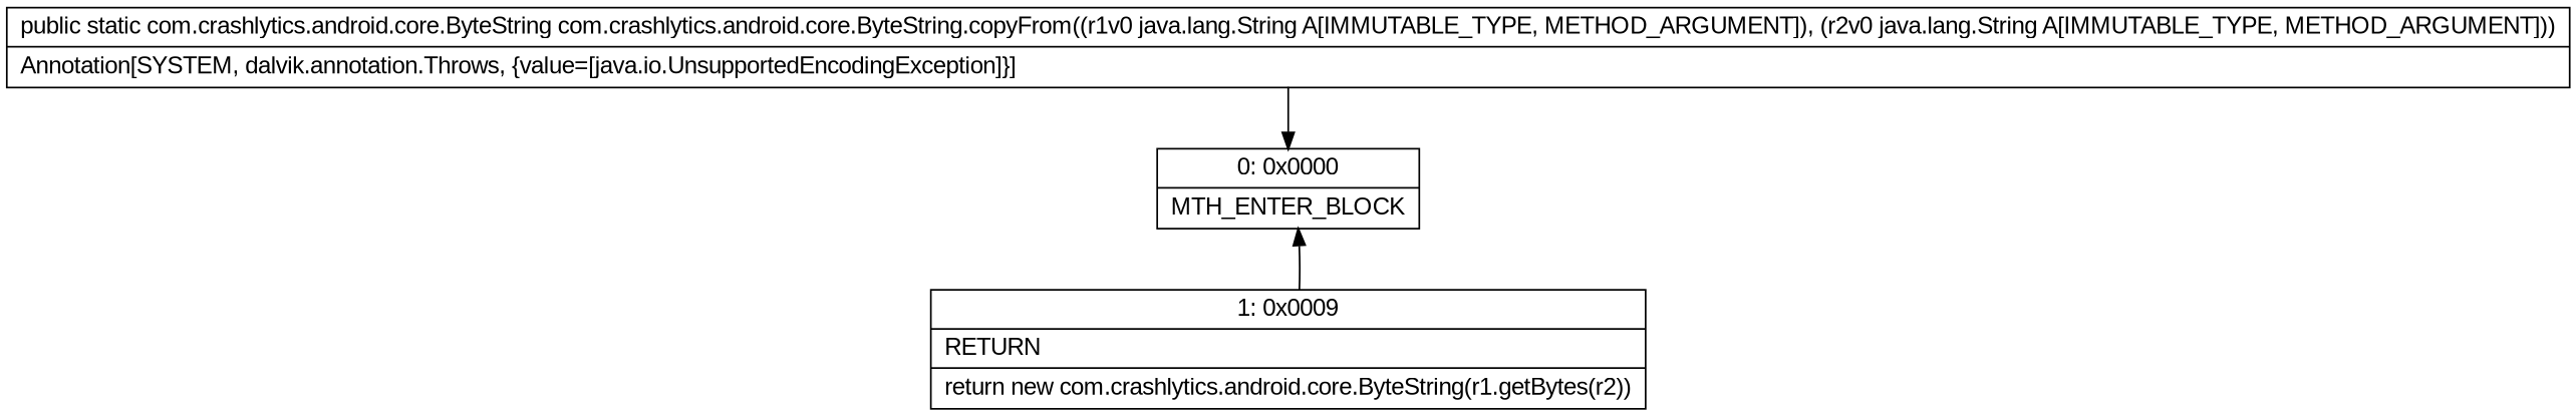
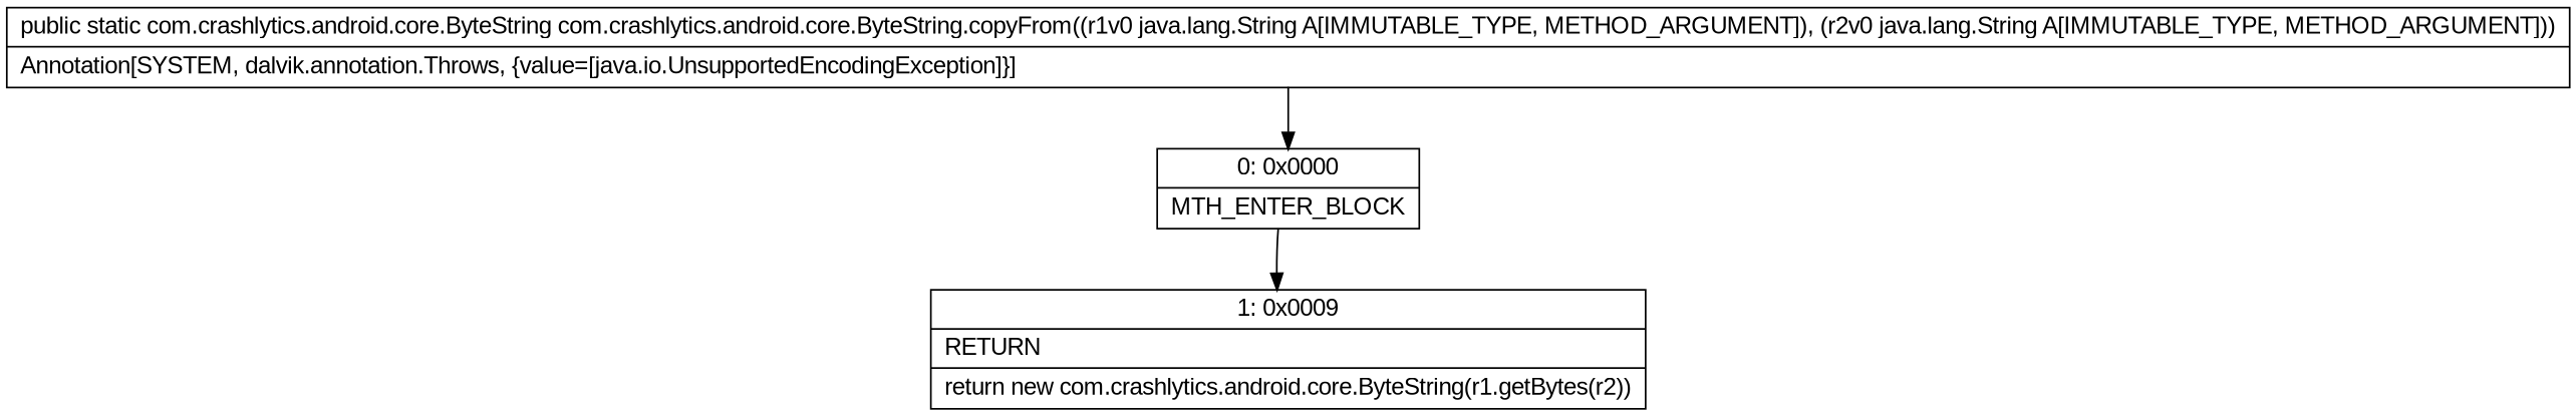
  digraph {
    fontname="Liberation Sans"
    node [shape=record fontname="Liberation Sans"]
    edge [fontname="Liberation Sans"]
    n1 [label="{0\:\ 0x0000|MTH_ENTER_BLOCK\l}"]
    n2 [label="{1\:\ 0x0009|RETURN\l|return new com.crashlytics.android.core.ByteString(r1.getBytes(r2))\l}"]
    n3 [label="{public static com.crashlytics.android.core.ByteString com.crashlytics.android.core.ByteString.copyFrom((r1v0 java.lang.String A[IMMUTABLE_TYPE, METHOD_ARGUMENT]), (r2v0 java.lang.String A[IMMUTABLE_TYPE, METHOD_ARGUMENT]))  | Annotation[SYSTEM, dalvik.annotation.Throws, \{value=[java.io.UnsupportedEncodingException]\}]\l}"]
-   n2 -> n1
+   n1 -> n2
    n3 -> n1
  }
